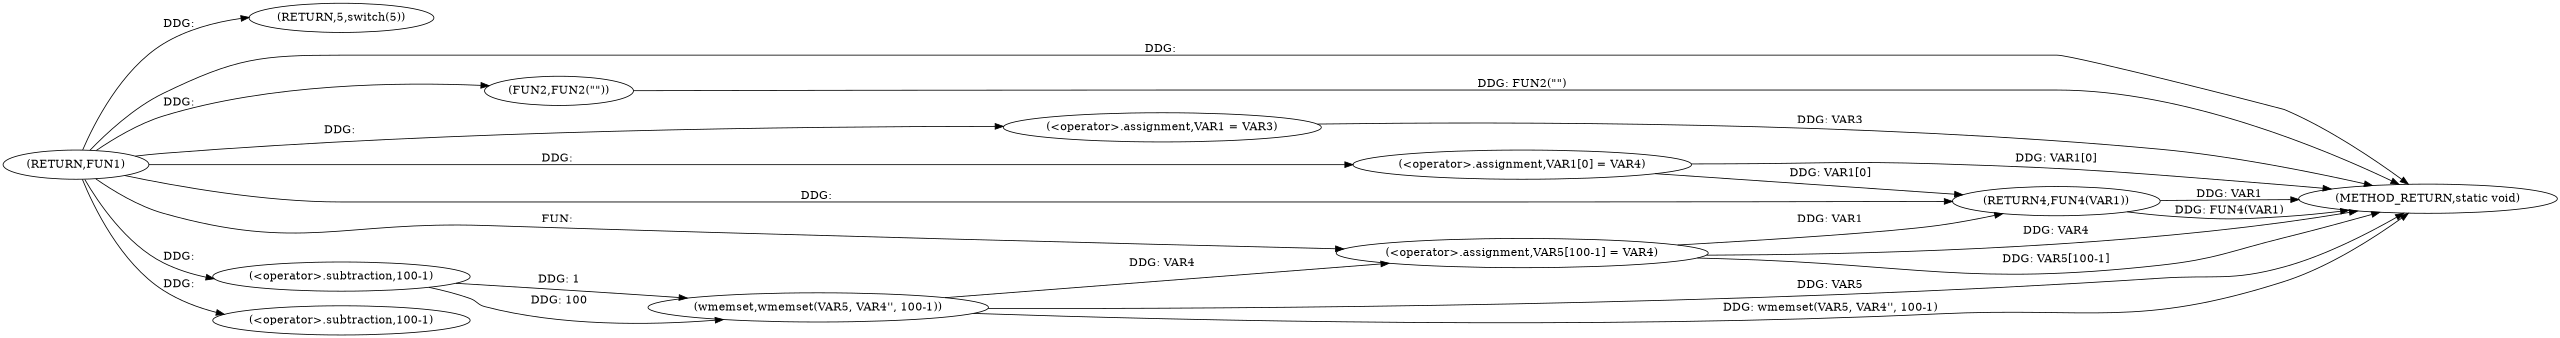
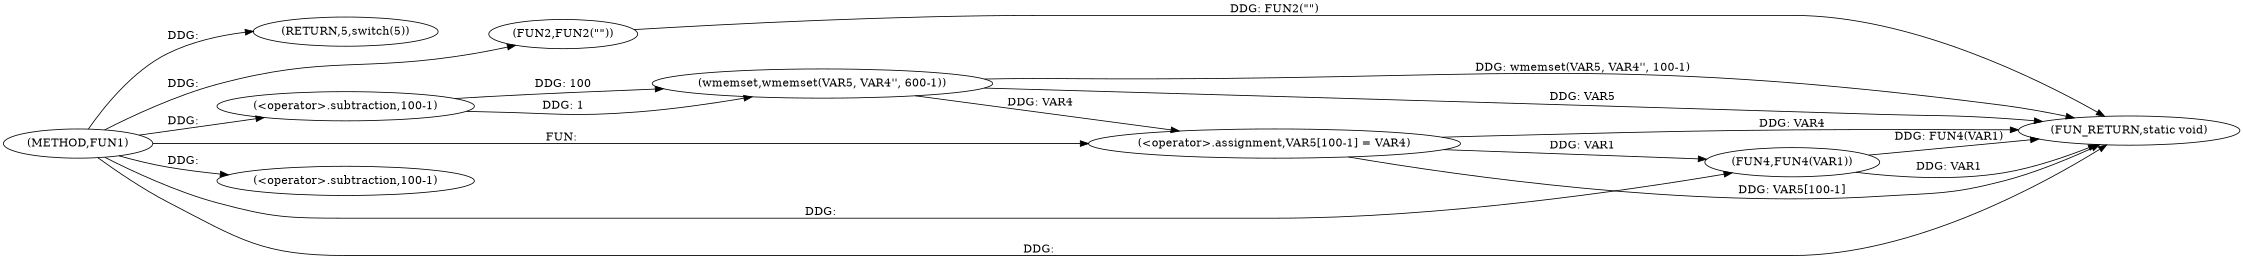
  digraph {
    rankdir=LR
-   n1 [label="(RETURN,FUN1)"]
+   n1 [label="(METHOD,FUN1)"]
    n2 [label="(RETURN,5,switch(5))"]
    n3 [label="(FUN2,FUN2(\"\"))"]
-   n4 [label="(<operator>.assignment,VAR1 = VAR3)"]
-   n5 [label="(<operator>.assignment,VAR1[0] = VAR4)"]
    n6 [label="(<operator>.subtraction,100-1)"]
    n7 [label="(<operator>.assignment,VAR5[100-1] = VAR4)"]
    n8 [label="(<operator>.subtraction,100-1)"]
-   n9 [label="(RETURN4,FUN4(VAR1))"]
-   n10 [label="(METHOD_RETURN,static void)"]
-   n11 [label="(wmemset,wmemset(VAR5, VAR4'', 100-1))"]
+   n9 [label="(FUN4,FUN4(VAR1))"]
+   n10 [label="(FUN_RETURN,static void)"]
+   n11 [label="(wmemset,wmemset(VAR5, VAR4'', 600-1))"]
    n1 -> n2 [label="DDG: "]
    n1 -> n3 [label="DDG: "]
-   n1 -> n4 [label="DDG: "]
-   n1 -> n5 [label="DDG: "]
    n1 -> n6 [label="DDG: "]
    n1 -> n7 [label="FUN: "]
    n1 -> n8 [label="DDG: "]
    n1 -> n9 [label="DDG: "]
    n1 -> n10 [label="DDG: "]
    n3 -> n10 [label="DDG: FUN2(\"\")"]
-   n4 -> n10 [label="DDG: VAR3"]
-   n5 -> n9 [label="DDG: VAR1[0]"]
-   n5 -> n10 [label="DDG: VAR1[0]"]
    n6 -> n11 [label="DDG: 100"]
    n6 -> n11 [label="DDG: 1"]
    n7 -> n9 [label="DDG: VAR1"]
    n7 -> n10 [label="DDG: VAR4"]
    n7 -> n10 [label="DDG: VAR5[100-1]"]
    n9 -> n10 [label="DDG: VAR1"]
    n9 -> n10 [label="DDG: FUN4(VAR1)"]
    n11 -> n7 [label="DDG: VAR4"]
    n11 -> n10 [label="DDG: VAR5"]
    n11 -> n10 [label="DDG: wmemset(VAR5, VAR4'', 100-1)"]
  }
